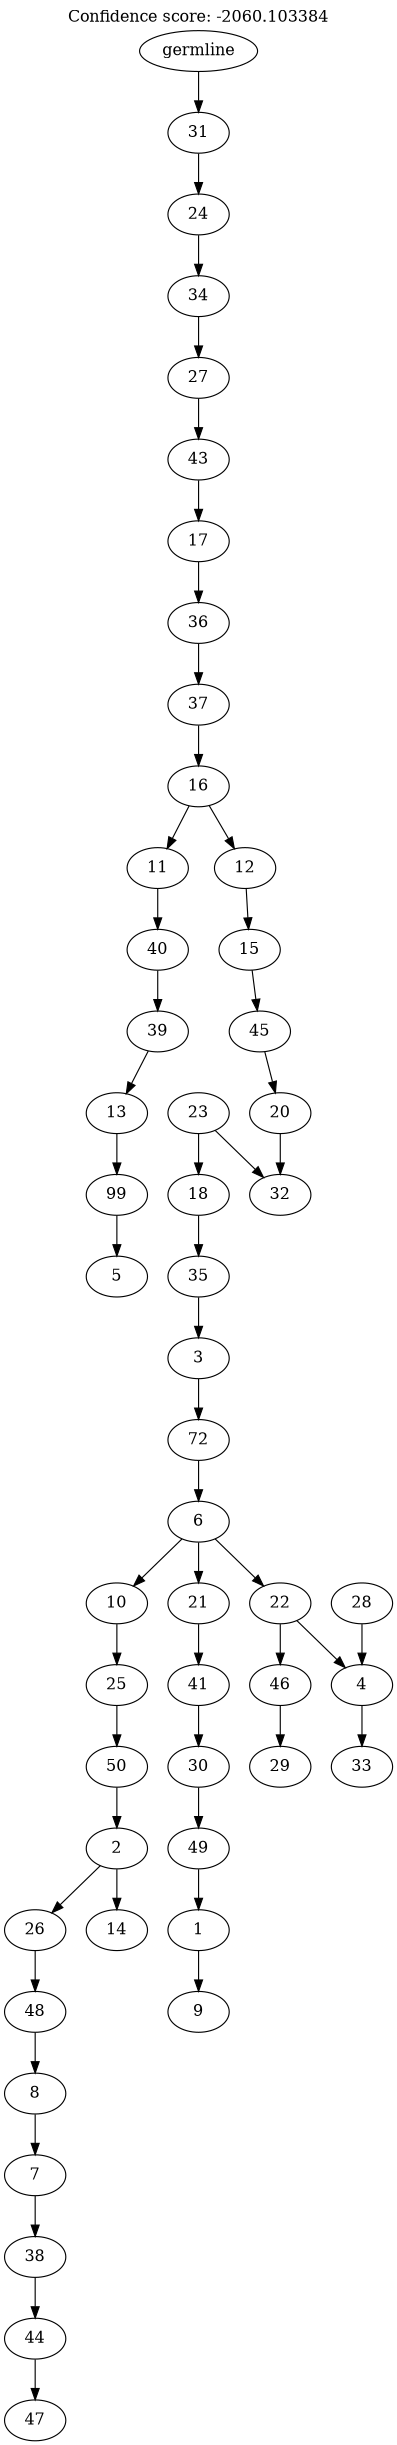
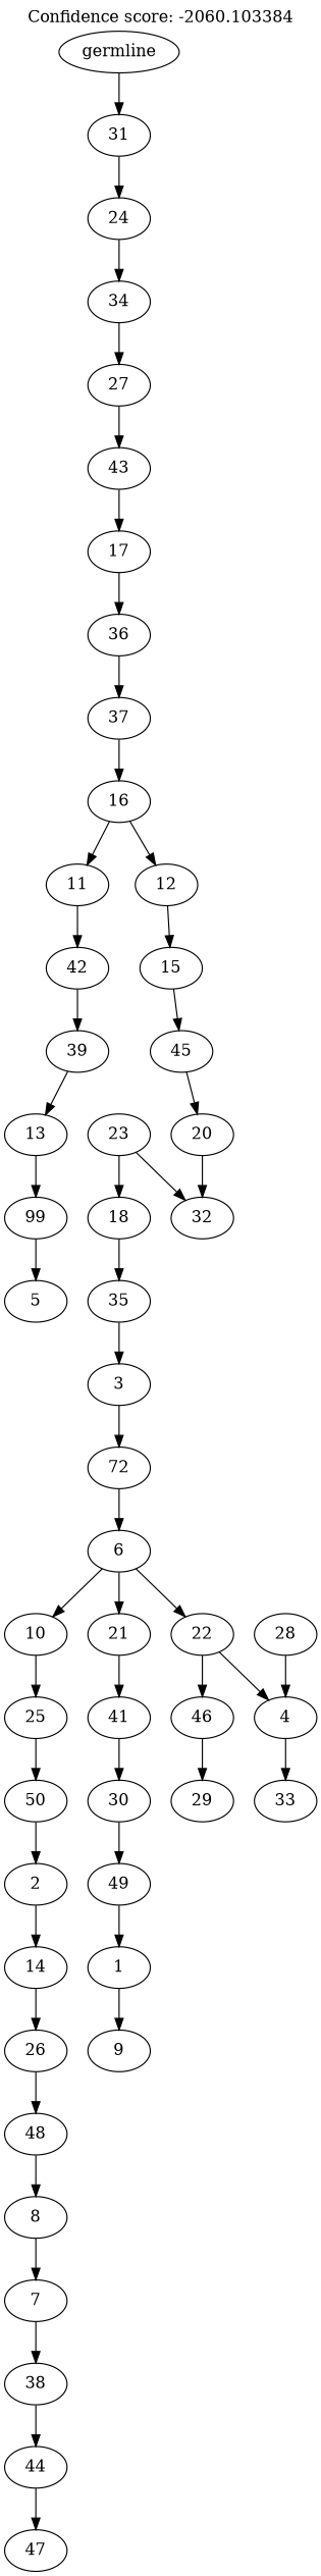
  digraph {
    label="Confidence score: -2060.103384"
    labelloc=t
    n1 [label=99]
    n2 [label=5]
    n3 [label=13]
    n4 [label=39]
-   n5 [label=40]
+   n5 [label=42]
    n6 [label=11]
    n7 [label=1]
    n8 [label=9]
    n9 [label=49]
    n10 [label=30]
    n11 [label=41]
    n12 [label=21]
    n13 [label=44]
    n14 [label=47]
    n15 [label=38]
    n16 [label=7]
    n17 [label=8]
    n18 [label=48]
    n19 [label=26]
    n20 [label=14]
    n21 [label=2]
    n22 [label=50]
    n23 [label=25]
    n24 [label=10]
    n25 [label=46]
    n26 [label=29]
    n27 [label=4]
    n28 [label=33]
    n29 [label=28]
    n30 [label=22]
    n31 [label=6]
    n32 [label=72]
    n33 [label=3]
    n34 [label=35]
    n35 [label=18]
    n36 [label=23]
    n37 [label=32]
    n38 [label=20]
    n39 [label=45]
    n40 [label=15]
    n41 [label=12]
    n42 [label=16]
    n43 [label=37]
    n44 [label=36]
    n45 [label=17]
    n46 [label=43]
    n47 [label=27]
    n48 [label=34]
    n49 [label=24]
    n50 [label=31]
    n51 [label=germline]
    n1 -> n2
    n3 -> n1
    n4 -> n3
    n5 -> n4
    n6 -> n5
    n7 -> n8
    n9 -> n7
    n10 -> n9
    n11 -> n10
    n12 -> n11
    n13 -> n14
    n15 -> n13
    n16 -> n15
    n17 -> n16
    n18 -> n17
    n19 -> n18
-   n21 -> n19
+   n20 -> n19
    n21 -> n20
    n22 -> n21
    n23 -> n22
    n24 -> n23
    n25 -> n26
    n27 -> n28
    n29 -> n27
    n30 -> n25
    n30 -> n27
    n31 -> n12
    n31 -> n24
    n31 -> n30
    n32 -> n31
    n33 -> n32
    n34 -> n33
    n35 -> n34
    n36 -> n35
    n36 -> n37
    n38 -> n37
    n39 -> n38
    n40 -> n39
    n41 -> n40
    n42 -> n6
    n42 -> n41
    n43 -> n42
    n44 -> n43
    n45 -> n44
    n46 -> n45
    n47 -> n46
    n48 -> n47
    n49 -> n48
    n50 -> n49
    n51 -> n50
  }
